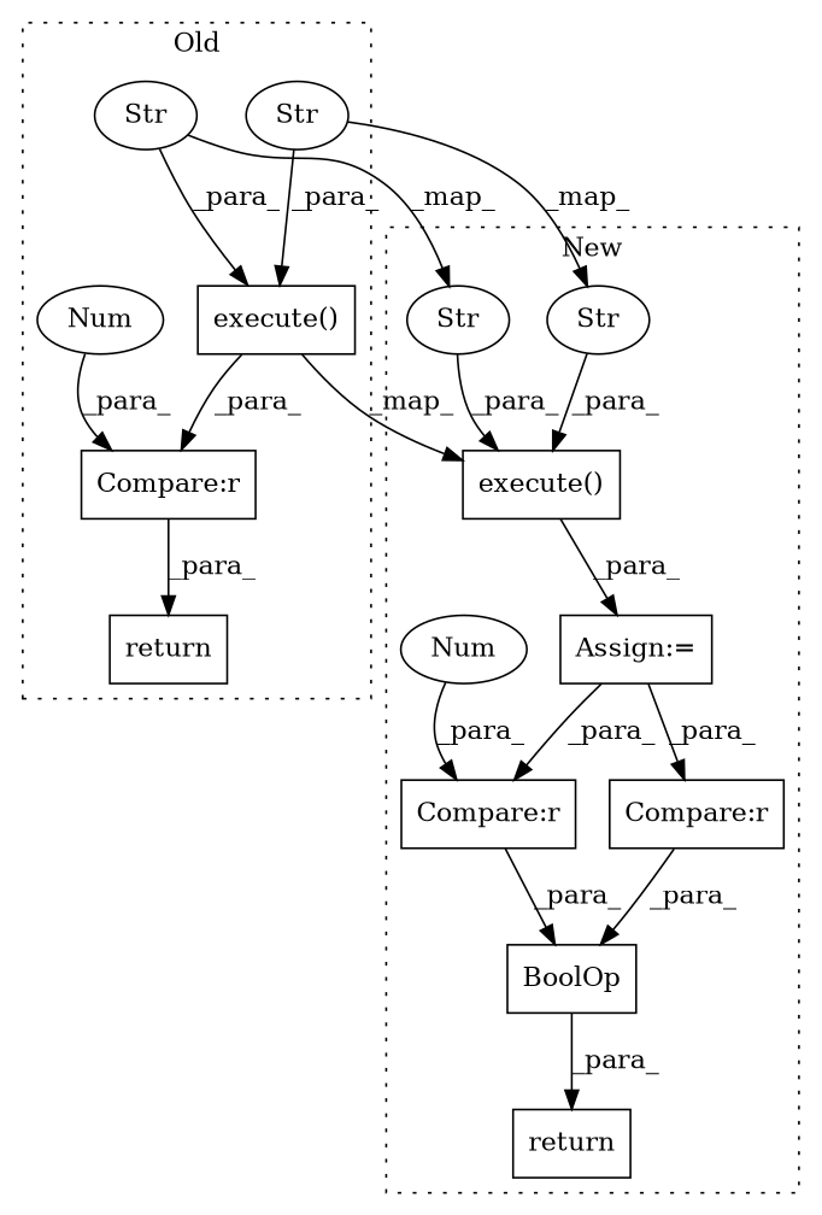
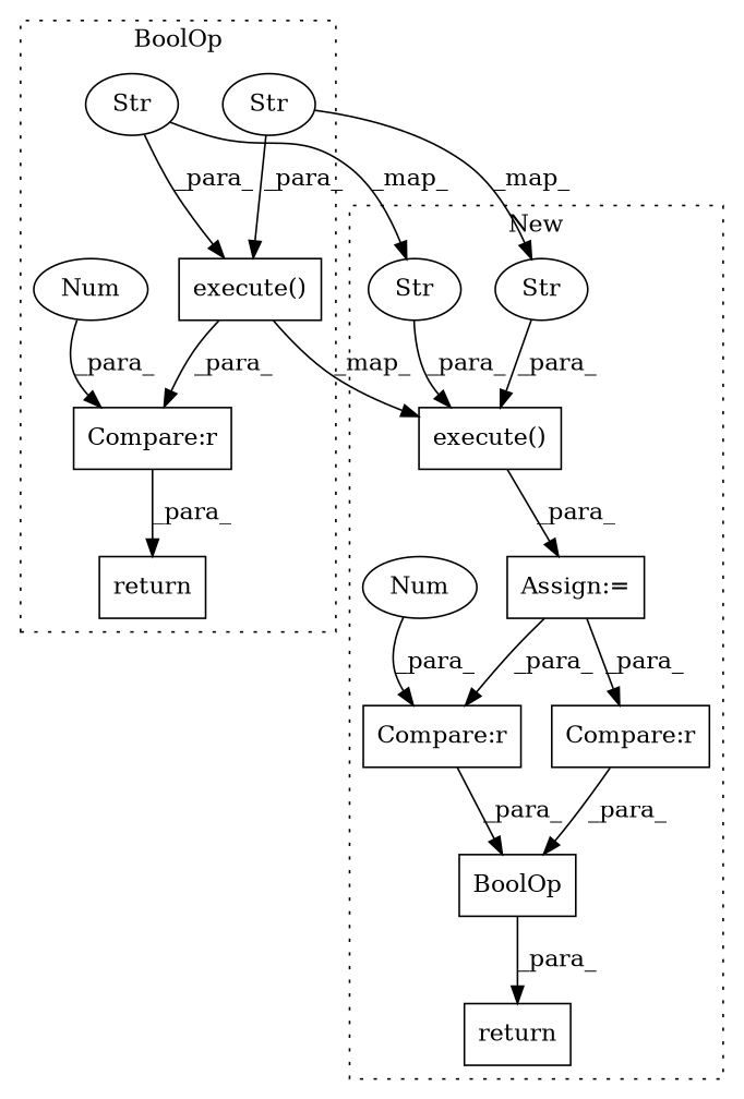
  digraph {
    node [a=66 l=3 s=4046 shape=box]
    n1 [a=75 l="13,1" label="execute()" s="3503,3558"]
    n2 [l=37 label=Str s=3516 shape=ellipse]
    n3 [label=Str s=3555 shape=ellipse]
    n4 [a=40 l=69 label="Compare:r" s=3503]
    n5 [a=76 l=1 label=Num s=3571 shape=ellipse]
    n6 [a=93 l=7 label=return s=3496]
    n7 [a=75 l="13,1" label="execute()" s="3974,4029"]
    n8 [a=93 l=7 label=return s=4039]
    n9 [l=37 label=Str s=3987 shape=ellipse]
    n10 [label=Str s=4026 shape=ellipse]
    n11 [a=40 l=15 label="Compare:r"]
    n12 [a=40 l=16 label="Compare:r" s=4066]
    n13 [a=72 l=36 label=BoolOp]
    n14 [a=76 l=1 label=Num s=4081 shape=ellipse]
    n15 [a=68 label="Assign:=" s=3971]
    subgraph cluster_1 {
-     label=Old
+     label=BoolOp
      style=dotted
      n1
      n2
      n3
      n4
      n5
      n6
    }
    subgraph cluster_2 {
      label=New
      style=dotted
      n7
      n8
      n9
      n10
      n11
      n12
      n13
      n14
      n15
    }
    n1 -> n4 [label=_para_]
    n1 -> n7 [label=_map_]
    n2 -> n1 [label=_para_]
    n2 -> n9 [label=_map_]
    n3 -> n1 [label=_para_]
    n3 -> n10 [label=_map_]
    n4 -> n6 [label=_para_]
    n5 -> n4 [label=_para_]
    n7 -> n15 [label=_para_]
    n9 -> n7 [label=_para_]
    n10 -> n7 [label=_para_]
    n11 -> n13 [label=_para_]
    n12 -> n13 [label=_para_]
    n13 -> n8 [label=_para_]
    n14 -> n12 [label=_para_]
    n15 -> n11 [label=_para_]
    n15 -> n12 [label=_para_]
  }
